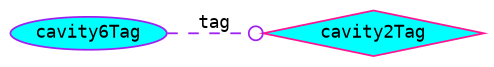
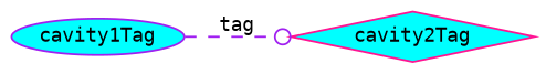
  digraph {
    rankdir=LR
    fontname="DejaVu Sans Mono"
    node [fillcolor=cyan fontname="DejaVu Sans Mono" fontsize=10 margin=0.01 style=filled]
-   cavity1Tag [height=0.1 shape=ellipse width=0.1 color=purple label=cavity6Tag]
+   cavity1Tag [height=0.1 shape=ellipse width=0.1 color=purple]
    cavity2Tag [height=0.1 shape=diamond width=0.1 color=deeppink]
    cavity1Tag -> cavity2Tag [arrowhead=odot fontname="DejaVu Sans Mono" fontsize=10 forcelabels=true label=tag color=purple style=dashed]
  }
